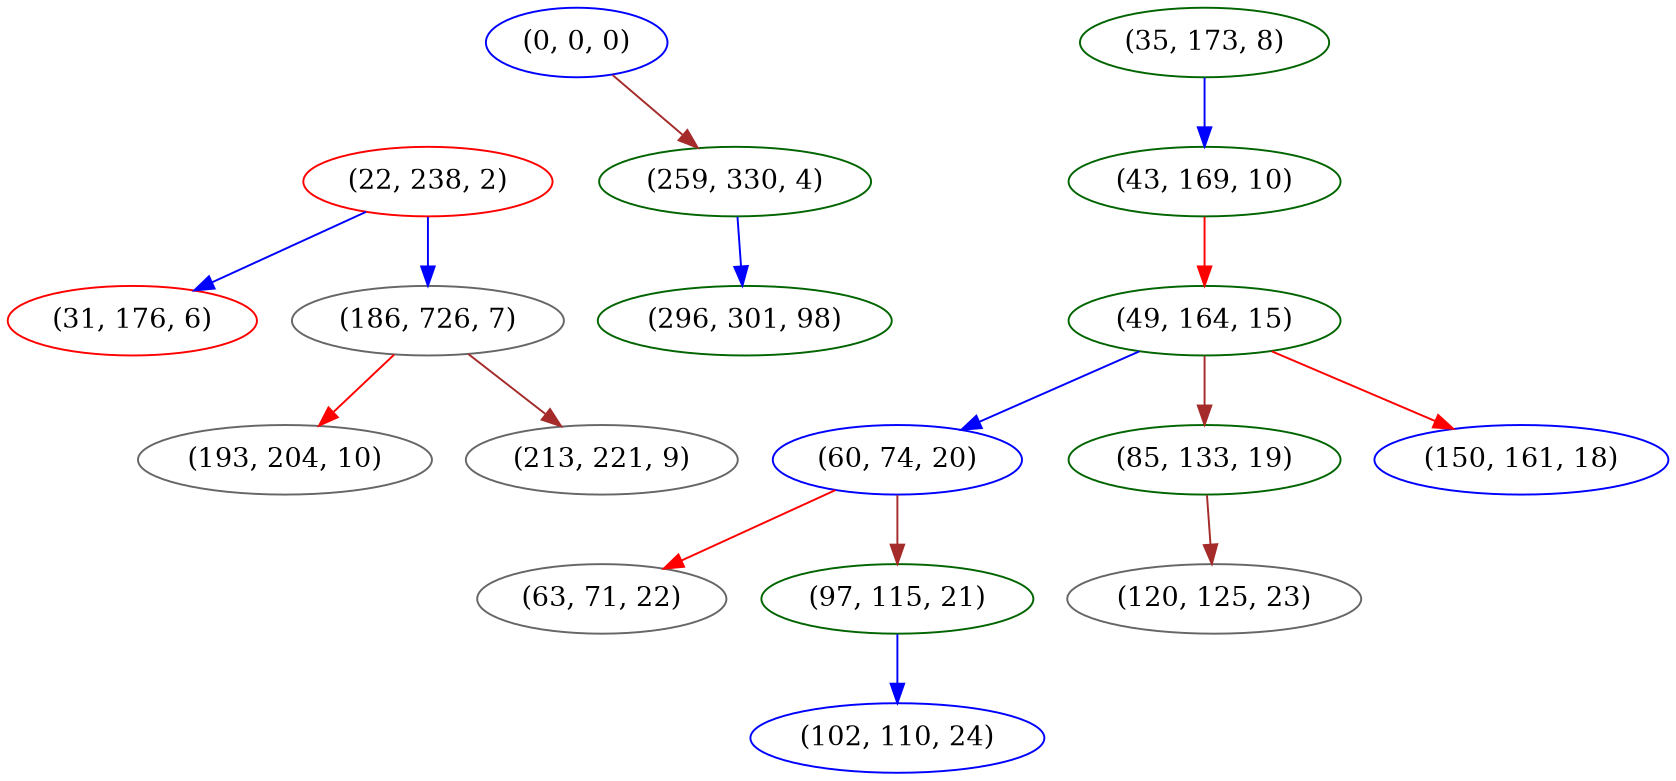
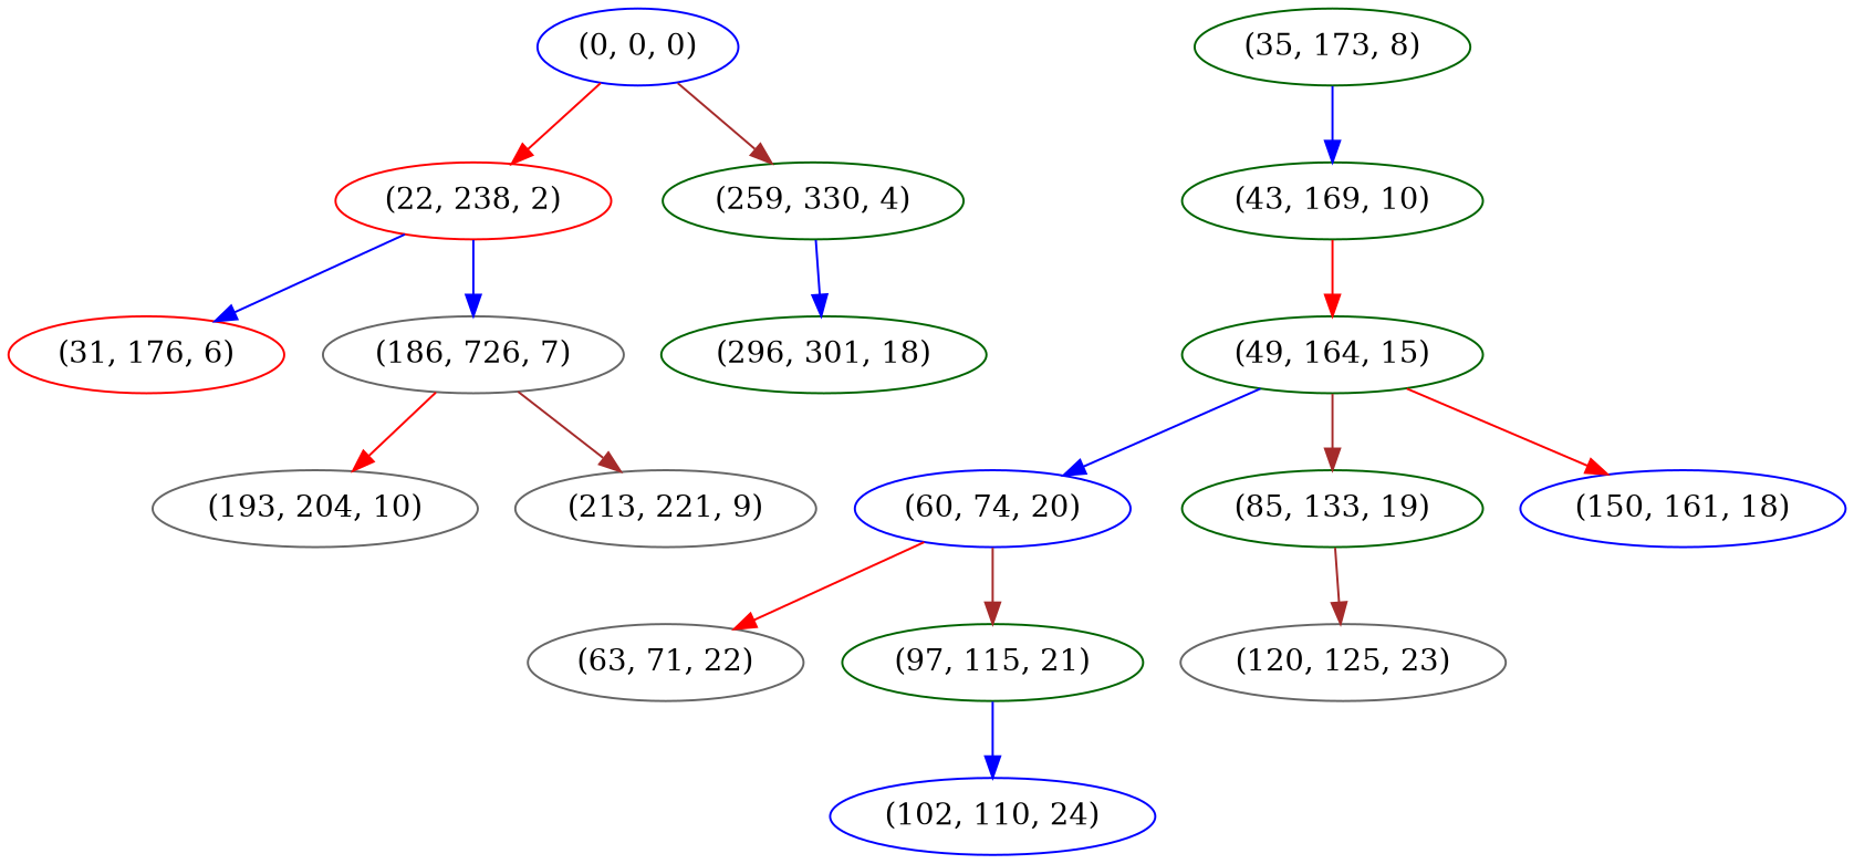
  digraph {
    node [color=darkgreen]
    edge [color=blue]
    "(0, 0, 0)" [color=blue]
    "(22, 238, 2)" [color=red]
    "(259, 330, 4)"
    "(31, 176, 6)" [color=red]
    n5 [color=gray40 label="(186, 726, 7)"]
-   "(296, 301, 18)" [label="(296, 301, 98)"]
+   "(296, 301, 18)"
    "(193, 204, 10)" [color=gray40]
    "(213, 221, 9)" [color=gray40]
    "(35, 173, 8)"
    "(43, 169, 10)"
    "(49, 164, 15)"
    "(60, 74, 20)" [color=blue]
    "(85, 133, 19)"
    "(150, 161, 18)" [color=blue]
    "(63, 71, 22)" [color=gray40]
    "(97, 115, 21)"
    "(120, 125, 23)" [color=gray40]
    "(102, 110, 24)" [color=blue]
+   "(0, 0, 0)" -> "(22, 238, 2)" [color=red]
    "(0, 0, 0)" -> "(259, 330, 4)" [color=brown]
    "(22, 238, 2)" -> "(31, 176, 6)"
    "(22, 238, 2)" -> n5
    "(259, 330, 4)" -> "(296, 301, 18)"
    n5 -> "(193, 204, 10)" [color=red]
    n5 -> "(213, 221, 9)" [color=brown]
    "(35, 173, 8)" -> "(43, 169, 10)"
    "(43, 169, 10)" -> "(49, 164, 15)" [color=red]
    "(49, 164, 15)" -> "(60, 74, 20)"
    "(49, 164, 15)" -> "(85, 133, 19)" [color=brown]
    "(49, 164, 15)" -> "(150, 161, 18)" [color=red]
    "(60, 74, 20)" -> "(63, 71, 22)" [color=red]
    "(60, 74, 20)" -> "(97, 115, 21)" [color=brown]
    "(85, 133, 19)" -> "(120, 125, 23)" [color=brown]
    "(97, 115, 21)" -> "(102, 110, 24)"
  }
